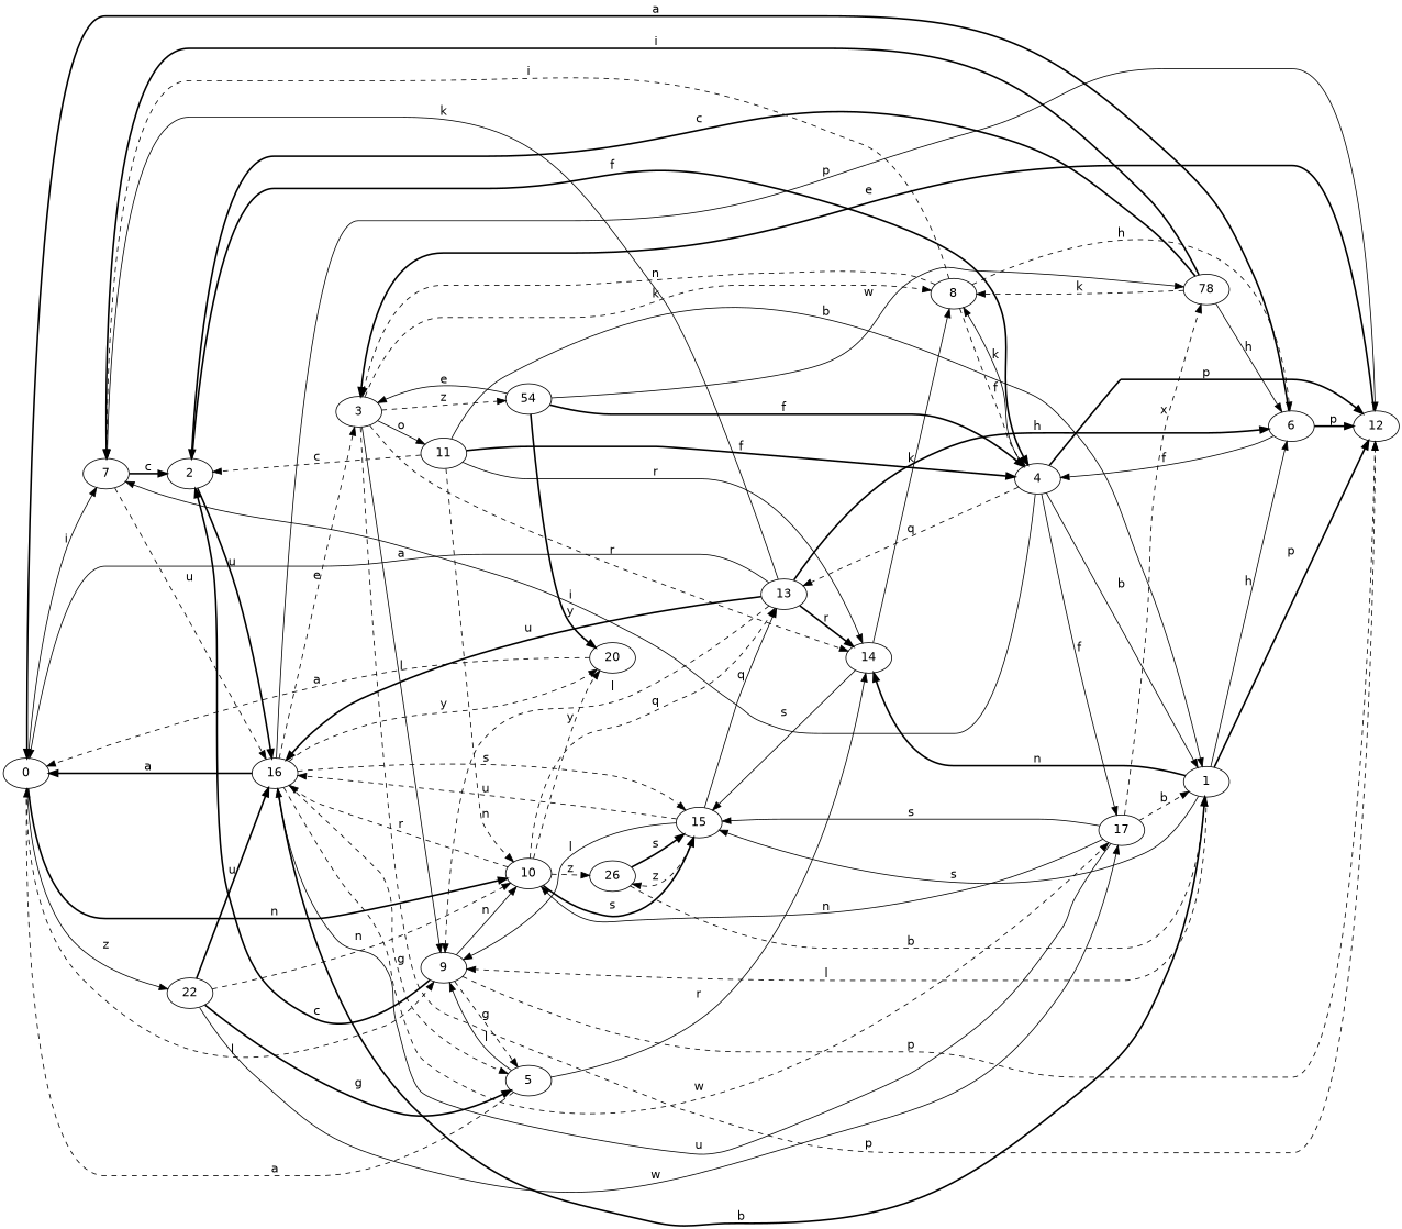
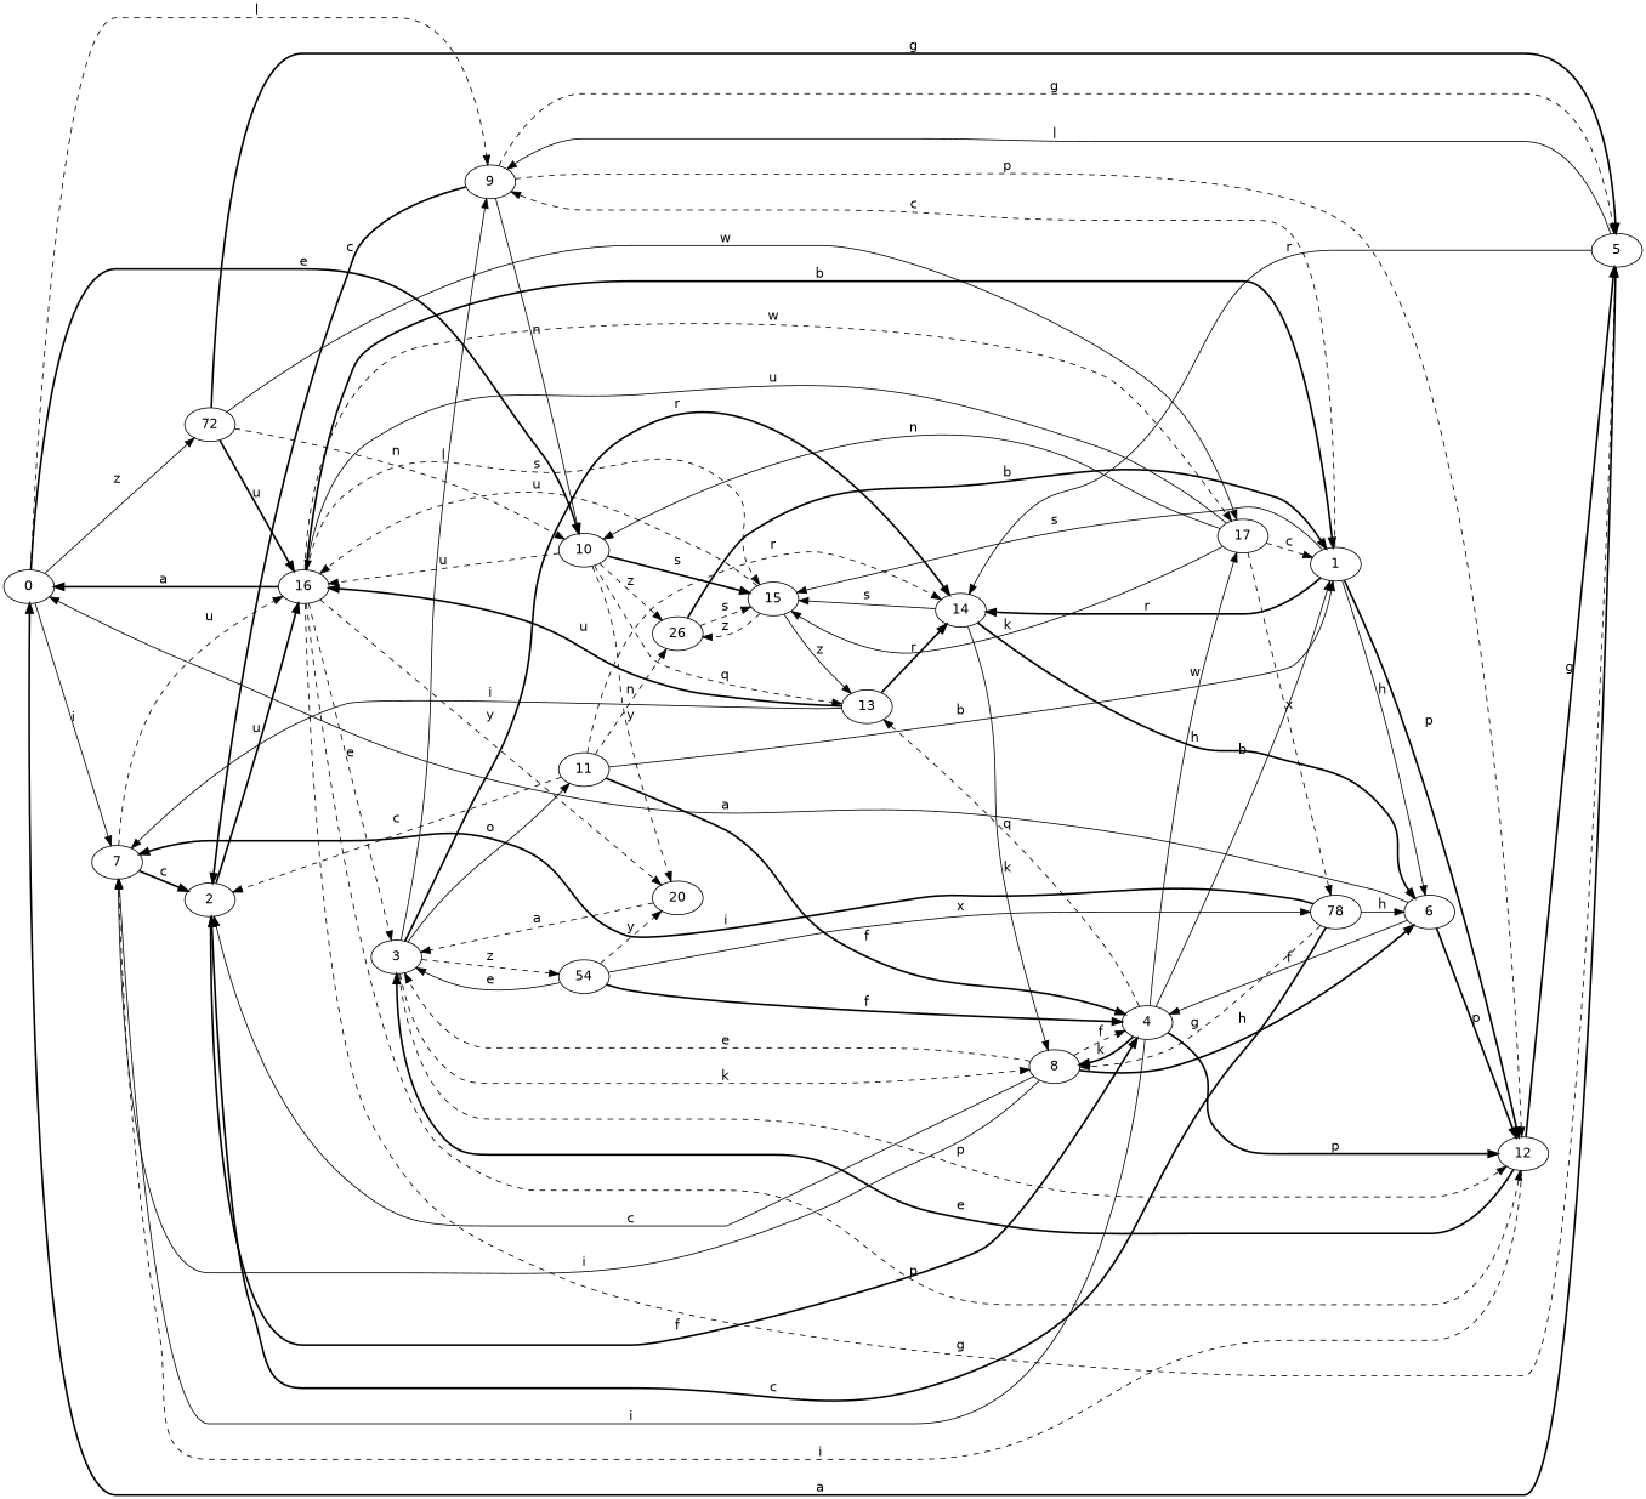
  strict digraph {
    fontname="DejaVu Sans"
    rankdir=LR
    node [fontname="DejaVu Sans"]
    edge [fontname="DejaVu Sans" style=dashed]
    0
    7
    9
    10
-   22
+   22 [label=72]
    2
    16
    12
    5
    15
    13
    20
    n13 [label=26]
    17
    1
    6
    14
    4
    3
    8
    11
    n22 [label=54]
    n23 [label=78]
    0 -> 7 [label=i style=solid]
    0 -> 9 [label=l]
-   0 -> 10 [label=n style=bold]
+   0 -> 10 [label=e style=bold]
    0 -> 22 [label=z style=solid]
    7 -> 2 [label=c style=bold]
    7 -> 16 [label=u]
    9 -> 10 [label=n style=solid]
    9 -> 2 [label=c style=bold]
    9 -> 12 [label=p]
    9 -> 5 [label=g]
-   10 -> 16 [label=r]
+   10 -> 16 [label=u]
    10 -> 15 [label=s style=bold]
    10 -> 13 [label=q]
    10 -> 20 [label=y]
    10 -> n13 [label=z]
    22 -> 10 [label=n]
    22 -> 16 [label=u style=bold]
    22 -> 5 [label=g style=bold]
    22 -> 17 [label=w style=solid]
    2 -> 16 [label=u style=bold]
    2 -> 4 [label=f style=bold]
    16 -> 0 [label=a style=bold]
-   16 -> 12 [label=p style=solid]
+   16 -> 12 [label=p]
    16 -> 5 [label=g]
    16 -> 15 [label=s]
    16 -> 20 [label=y]
    16 -> 17 [label=w]
    16 -> 1 [label=b style=bold]
    16 -> 3 [label=e]
+   12 -> 7 [label=i]
+   12 -> 5 [label=g style=bold]
    12 -> 3 [label=e style=bold]
-   5 -> 0 [label=a]
+   5 -> 0 [label=a style=bold]
    5 -> 9 [label=l style=solid]
    5 -> 14 [label=r style=solid]
-   15 -> 9 [label=l style=solid]
    15 -> 16 [label=u]
-   15 -> 13 [label=q style=solid]
+   15 -> 13 [label=z style=solid]
    15 -> n13 [label=z]
-   13 -> 0 [label=a style=solid]
-   13 -> 7 [label=k style=solid]
-   13 -> 9 [label=l]
+   13 -> 7 [label=i style=solid]
    13 -> 16 [label=u style=bold]
-   13 -> 6 [label=h style=bold]
+   14 -> 6 [label=h style=bold]
    13 -> 14 [label=r style=bold]
-   20 -> 0 [label=a]
-   n13 -> 15 [label=s style=bold]
-   n13 -> 1 [label=b]
+   20 -> 3 [label=a]
+   n13 -> 15 [label=s]
+   n13 -> 1 [label=b style=bold]
    17 -> 10 [label=n style=solid]
    17 -> 16 [label=u style=solid]
-   17 -> 15 [label=s style=solid]
-   17 -> 1 [label=b]
+   17 -> 15 [label=k style=solid]
+   17 -> 1 [label=c]
    17 -> n23 [label=x]
-   1 -> 9 [label=l]
+   1 -> 9 [label=c]
    1 -> 12 [label=p style=bold]
    1 -> 15 [label=s style=solid]
    1 -> 6 [label=h style=solid]
-   1 -> 14 [label=n style=bold]
-   6 -> 0 [label=a style=bold]
+   1 -> 14 [label=r style=bold]
+   6 -> 0 [label=a style=solid]
    6 -> 12 [label=p style=bold]
    6 -> 4 [label=f style=solid]
    14 -> 15 [label=s style=solid]
    14 -> 8 [label=k style=solid]
    4 -> 7 [label=i style=solid]
    4 -> 12 [label=p style=bold]
    4 -> 13 [label=q]
-   4 -> 17 [label=f style=solid]
+   4 -> 17 [label=w style=solid]
    4 -> 1 [label=b style=solid]
-   4 -> 8 [label=k style=solid]
+   4 -> 8 [label=k style=bold]
    3 -> 9 [label=l style=solid]
    3 -> 12 [label=p]
-   3 -> 14 [label=r]
+   3 -> 14 [label=r style=bold]
    3 -> 8 [label=k]
    3 -> 11 [label=o style=solid]
    3 -> n22 [label=z]
-   8 -> 7 [label=i]
-   8 -> 6 [label=h]
+   8 -> 7 [label=i style=solid]
+   8 -> 2 [label=c style=solid]
+   8 -> 6 [label=h style=bold]
    8 -> 4 [label=f]
-   8 -> 3 [label=n]
-   11 -> 10 [label=n]
+   8 -> 3 [label=e]
+   11 -> n13 [label=n]
    11 -> 2 [label=c]
    11 -> 1 [label=b style=solid]
-   11 -> 14 [label=r style=solid]
+   11 -> 14 [label=r]
    11 -> 4 [label=f style=bold]
-   n22 -> 20 [label=y style=bold]
+   n22 -> 20 [label=y]
    n22 -> 4 [label=f style=bold]
    n22 -> 3 [label=e style=solid]
-   n22 -> n23 [label=w style=solid]
+   n22 -> n23 [label=x style=solid]
    n23 -> 7 [label=i style=bold]
    n23 -> 2 [label=c style=bold]
    n23 -> 6 [label=h style=solid]
-   n23 -> 8 [label=k]
+   n23 -> 8 [label=g]
  }
